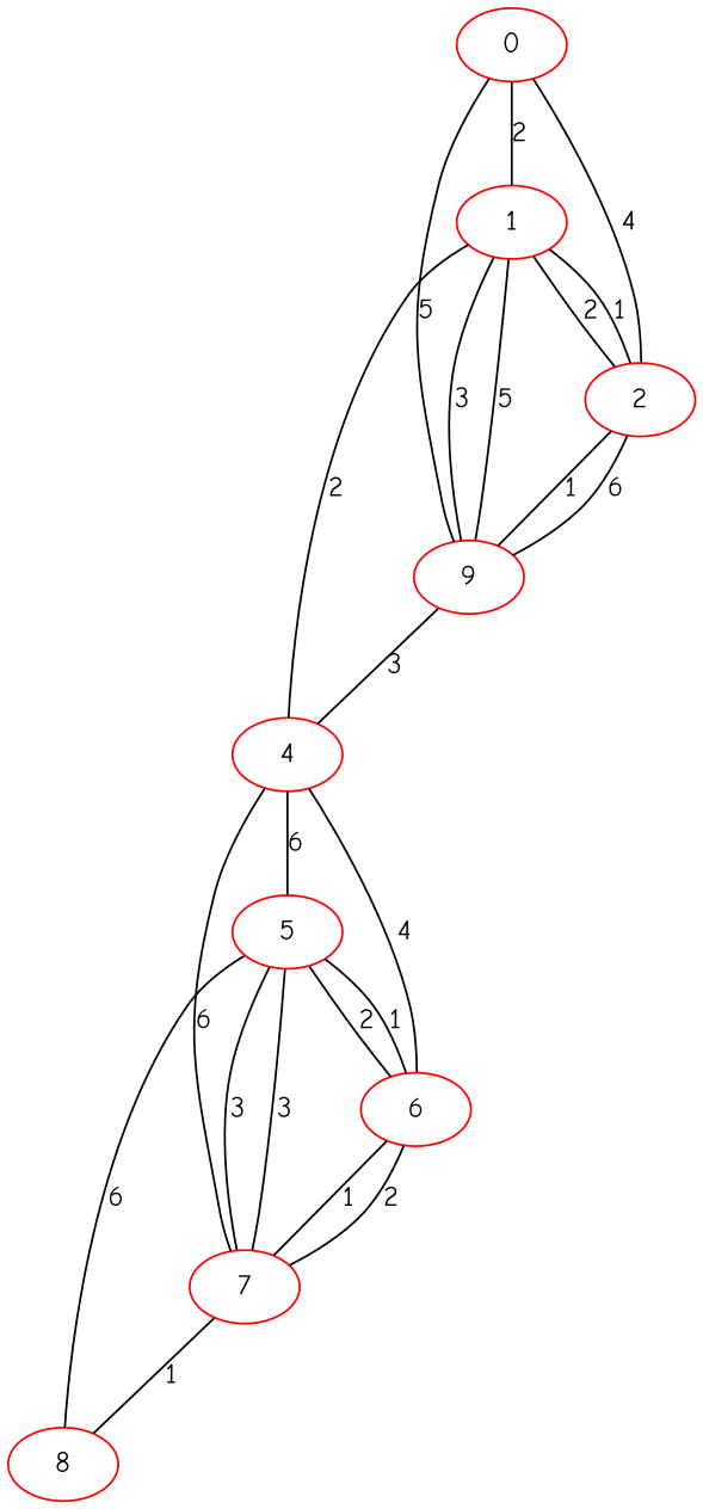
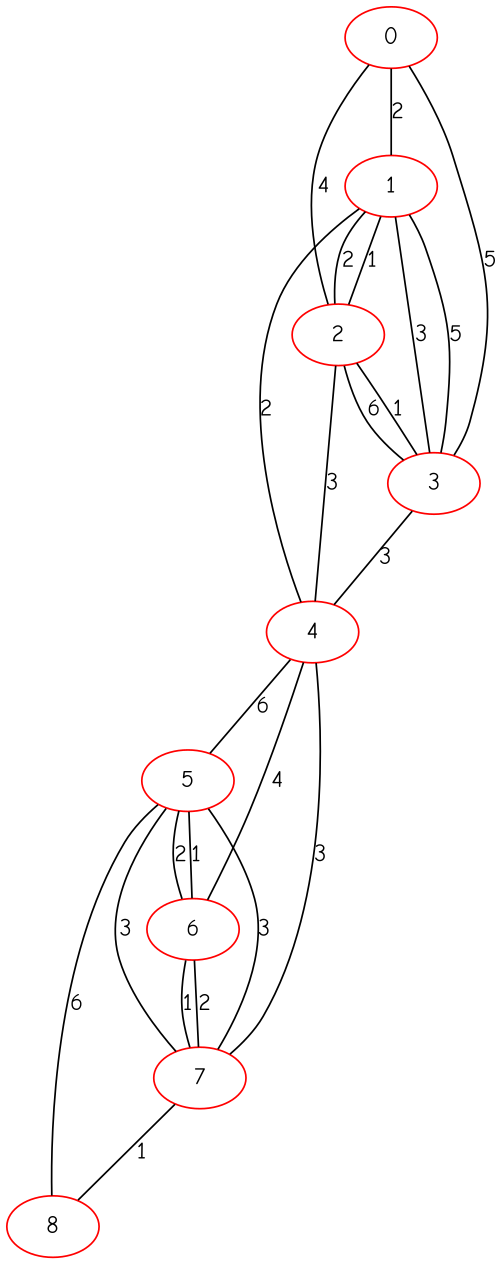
  graph {
    fontname="Comic Neue"
    node [color=red fontname="Comic Neue" weight=1]
    edge [fontname="Comic Neue"]
    0
    1
    2
-   3 [label=9]
+   3
    4
    5
    6
    7
    8
    0 -- 1 [label=2]
    0 -- 2 [label=4]
    0 -- 3 [label=5]
    1 -- 2 [label=2]
    1 -- 2 [label=1]
    1 -- 3 [label=3]
    1 -- 3 [label=5]
    1 -- 4 [label=2]
    2 -- 3 [label=1]
    2 -- 3 [label=6]
+   2 -- 4 [label=3]
    3 -- 4 [label=3]
    4 -- 5 [label=6]
    4 -- 6 [label=4]
-   4 -- 7 [label=6]
+   4 -- 7 [label=3]
    5 -- 6 [label=2]
    5 -- 6 [label=1]
    5 -- 7 [label=3]
    5 -- 7 [label=3]
    5 -- 8 [label=6]
    6 -- 7 [label=1]
    6 -- 7 [label=2]
    7 -- 8 [label=1]
  }
